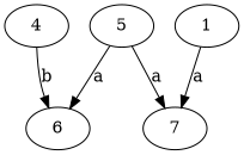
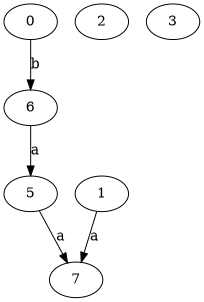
  strict digraph {
-   0 [label=4]
+   0
    6
    5
+   2
+   3
    1
    7
    0 -> 6 [label=b]
-   5 -> 6 [label=a]
+   6 -> 5 [label=a]
    5 -> 7 [label=a]
    1 -> 7 [label=a]
  }
